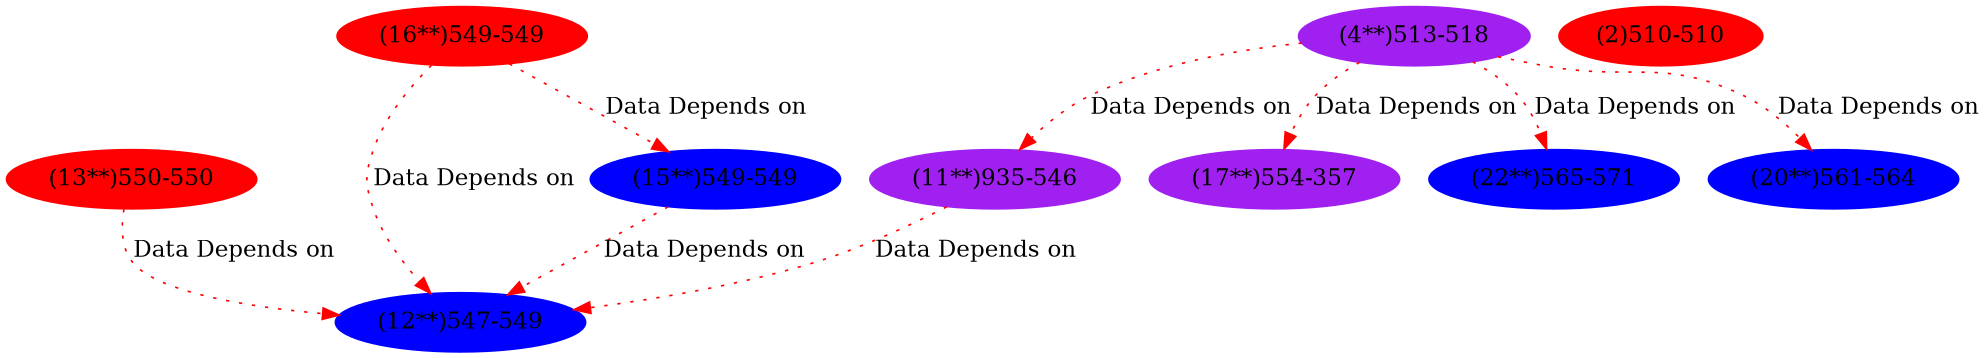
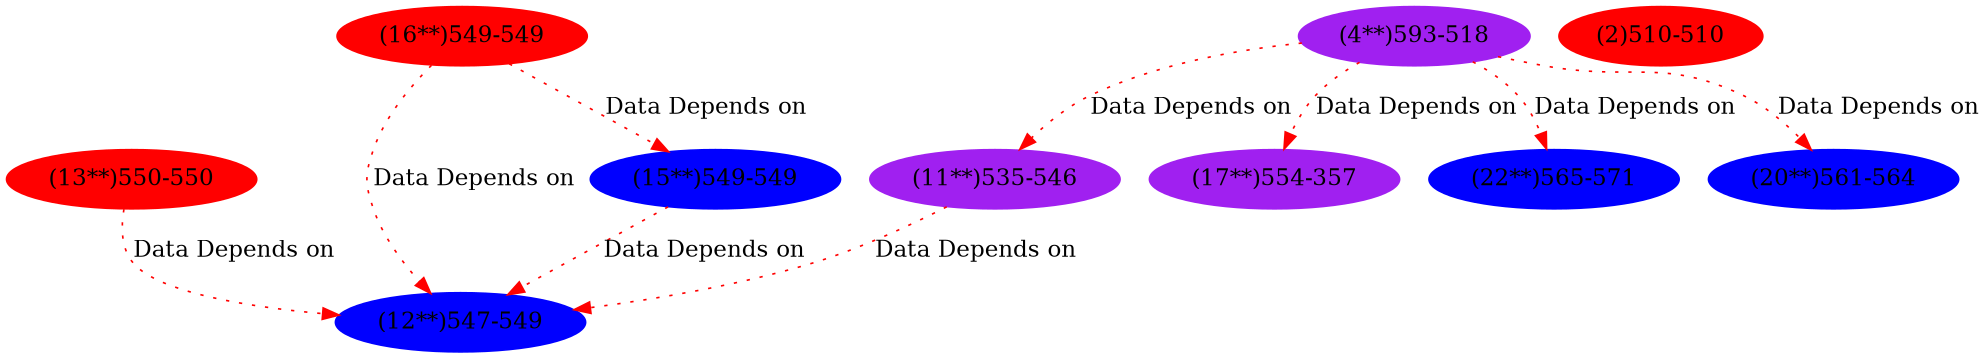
  digraph {
    node [color=blue style=filled]
    edge [color=red style=dotted]
    n1 [color=red label="(13**)550-550"]
    n2 [label="(12**)547-549"]
    n3 [color=red label="(16**)549-549"]
    n4 [label="(15**)549-549"]
-   n5 [color=purple label="(11**)935-546"]
+   n5 [color=purple label="(11**)535-546"]
    n6 [color=purple label="(17**)554-357"]
    n7 [label="(22**)565-571"]
    n8 [label="(20**)561-564"]
-   n9 [color=purple label="(4**)513-518"]
+   n9 [color=purple label="(4**)593-518"]
    n10 [color=red label="(2)510-510"]
    n1 -> n2 [label="Data Depends on"]
    n3 -> n2 [label="Data Depends on"]
    n3 -> n4 [label="Data Depends on"]
    n4 -> n2 [label="Data Depends on"]
    n5 -> n2 [label="Data Depends on"]
    n9 -> n5 [label="Data Depends on"]
    n9 -> n6 [label="Data Depends on"]
    n9 -> n7 [label="Data Depends on"]
    n9 -> n8 [label="Data Depends on"]
  }
